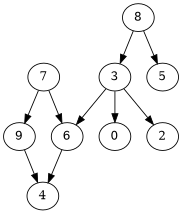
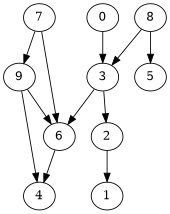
  digraph {
    splines=true
    node [shape=ellipse]
    n1 [height=0.3 label=0 width=0.3]
+   n2 [height=0.3 label=1 width=0.3]
    n3 [height=0.3 label=2 width=0.3]
    n4 [height=0.3 label=3 width=0.3]
    n5 [height=0.3 label=6 width=0.3]
    n6 [height=0.3 label=4 width=0.3]
    n7 [height=0.3 label=5 width=0.3]
    n8 [height=0.3 label=7 width=0.3]
    n9 [height=0.3 label=9 width=0.3]
    n10 [height=0.3 label=8 width=0.3]
-   n4 -> n1
+   n3 -> n2
+   n1 -> n4
    n4 -> n3
    n4 -> n5
    n5 -> n6
    n8 -> n5
    n8 -> n9
+   n9 -> n5
    n9 -> n6
    n10 -> n4
    n10 -> n7
  }
